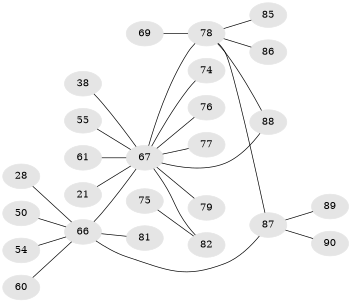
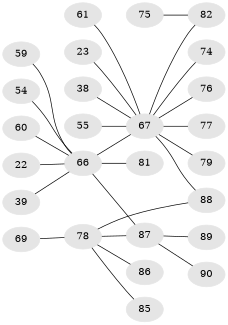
  graph {
    rankdir=LR
    node [color=gray90 style=filled]
    67 [super="+11+32+15+64+13+20+21"]
    78 [super="+46+70+37+47+52+62"]
    74
    76
    77 [super="+42"]
    79
    82 [super="+69"]
    88
-   23 [label=21]
+   23
    66 [super="+5+1"]
    81 [super="+41+49+59"]
    87 [super="+83+84"]
-   28
+   28 [label=22]
    38
-   50 [super="+40"]
+   39
+   50 [super="+40" label=59]
    54
    55
    60
    61
    85
    86
    n23 [label=69]
    89
    90
    75 [super="+71"]
-   67 -- 78 [weight=3]
    67 -- 74
    67 -- 76
    67 -- 77
    67 -- 79
    67 -- 82
    67 -- 88
    78 -- 88
    78 -- 87 [weight=2]
    78 -- 85
    78 -- 86
    23 -- 67
    66 -- 67 [weight=4]
    66 -- 81
    66 -- 87 [weight=2]
    87 -- 89
    87 -- 90
    28 -- 66
    38 -- 67
+   39 -- 66
    50 -- 66
    54 -- 66
    55 -- 67
    60 -- 66
    61 -- 67
    n23 -- 78
    75 -- 82
  }
